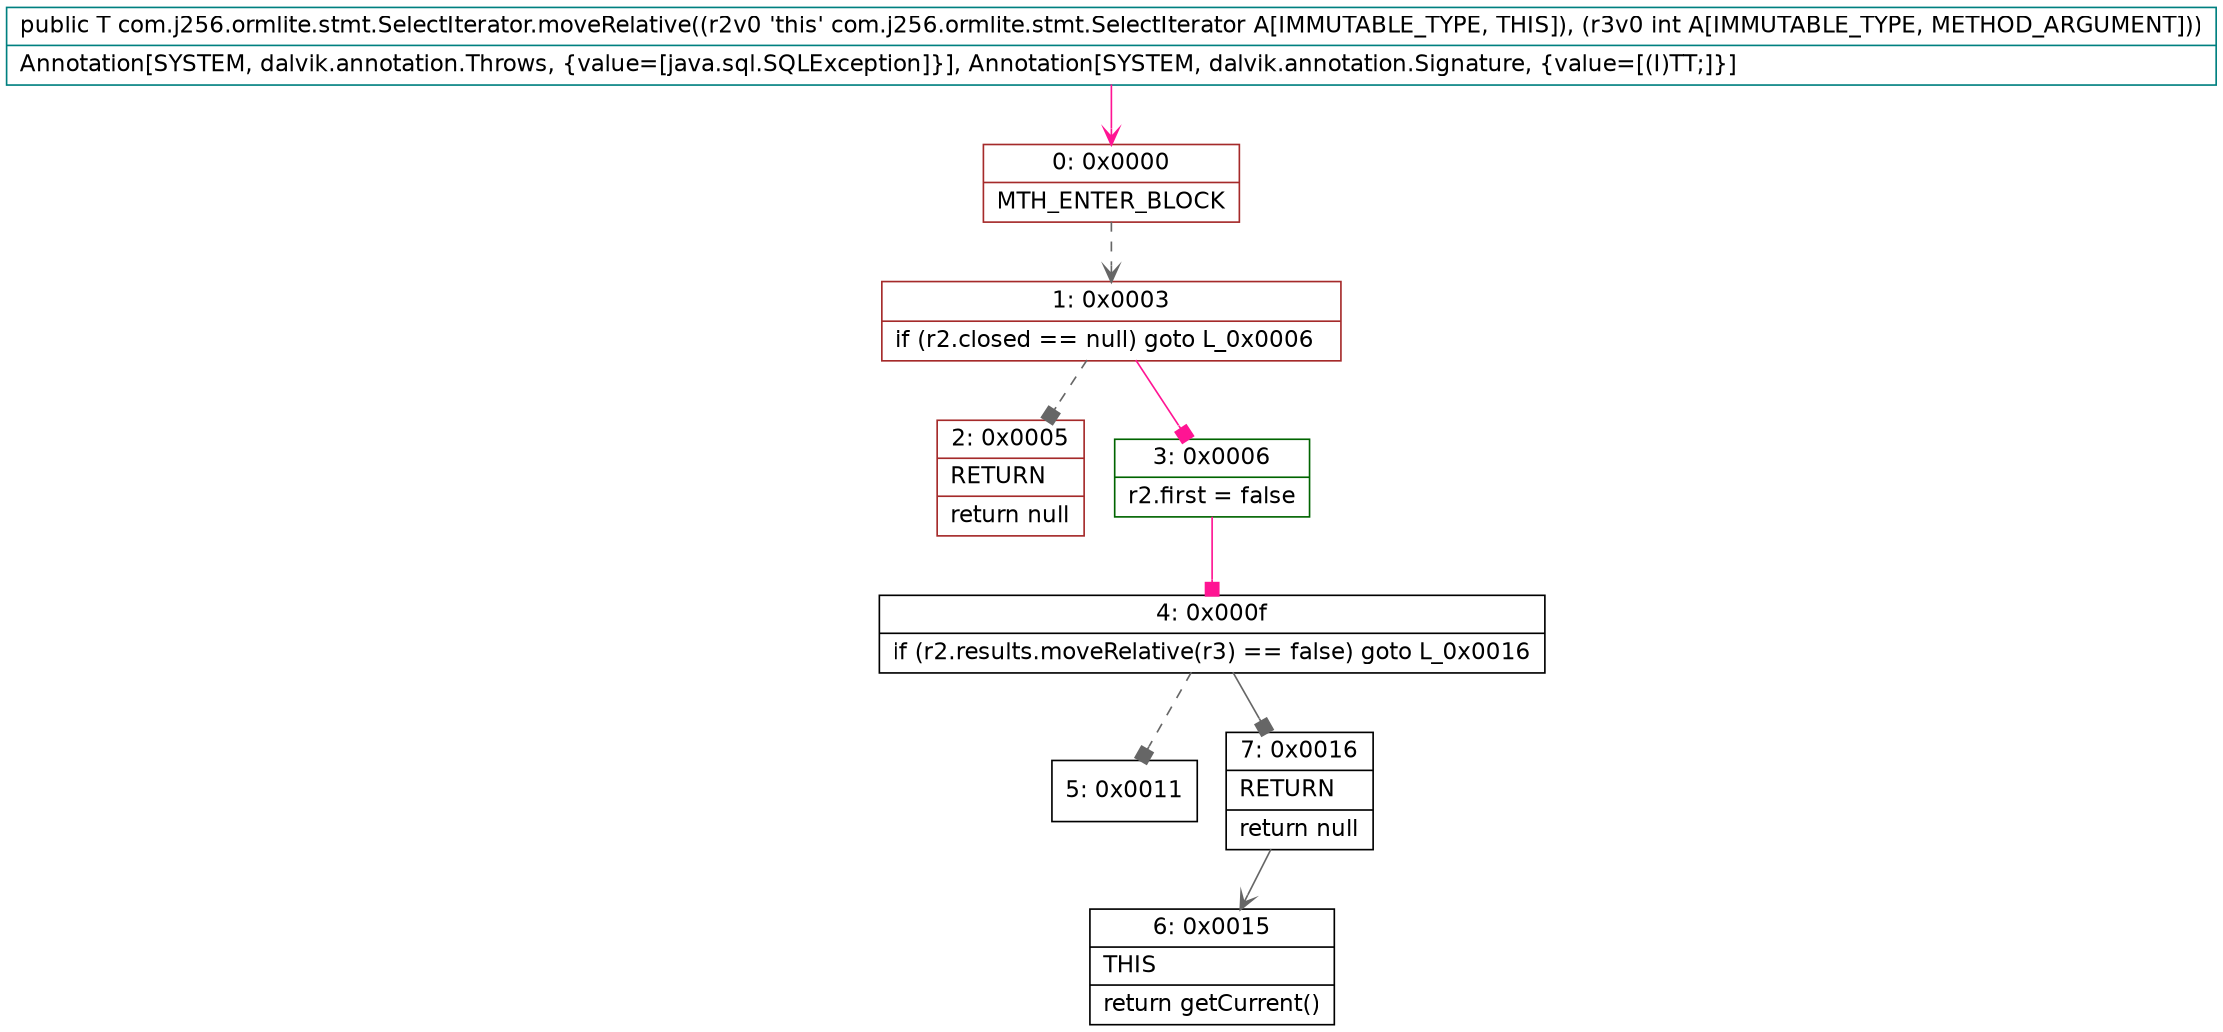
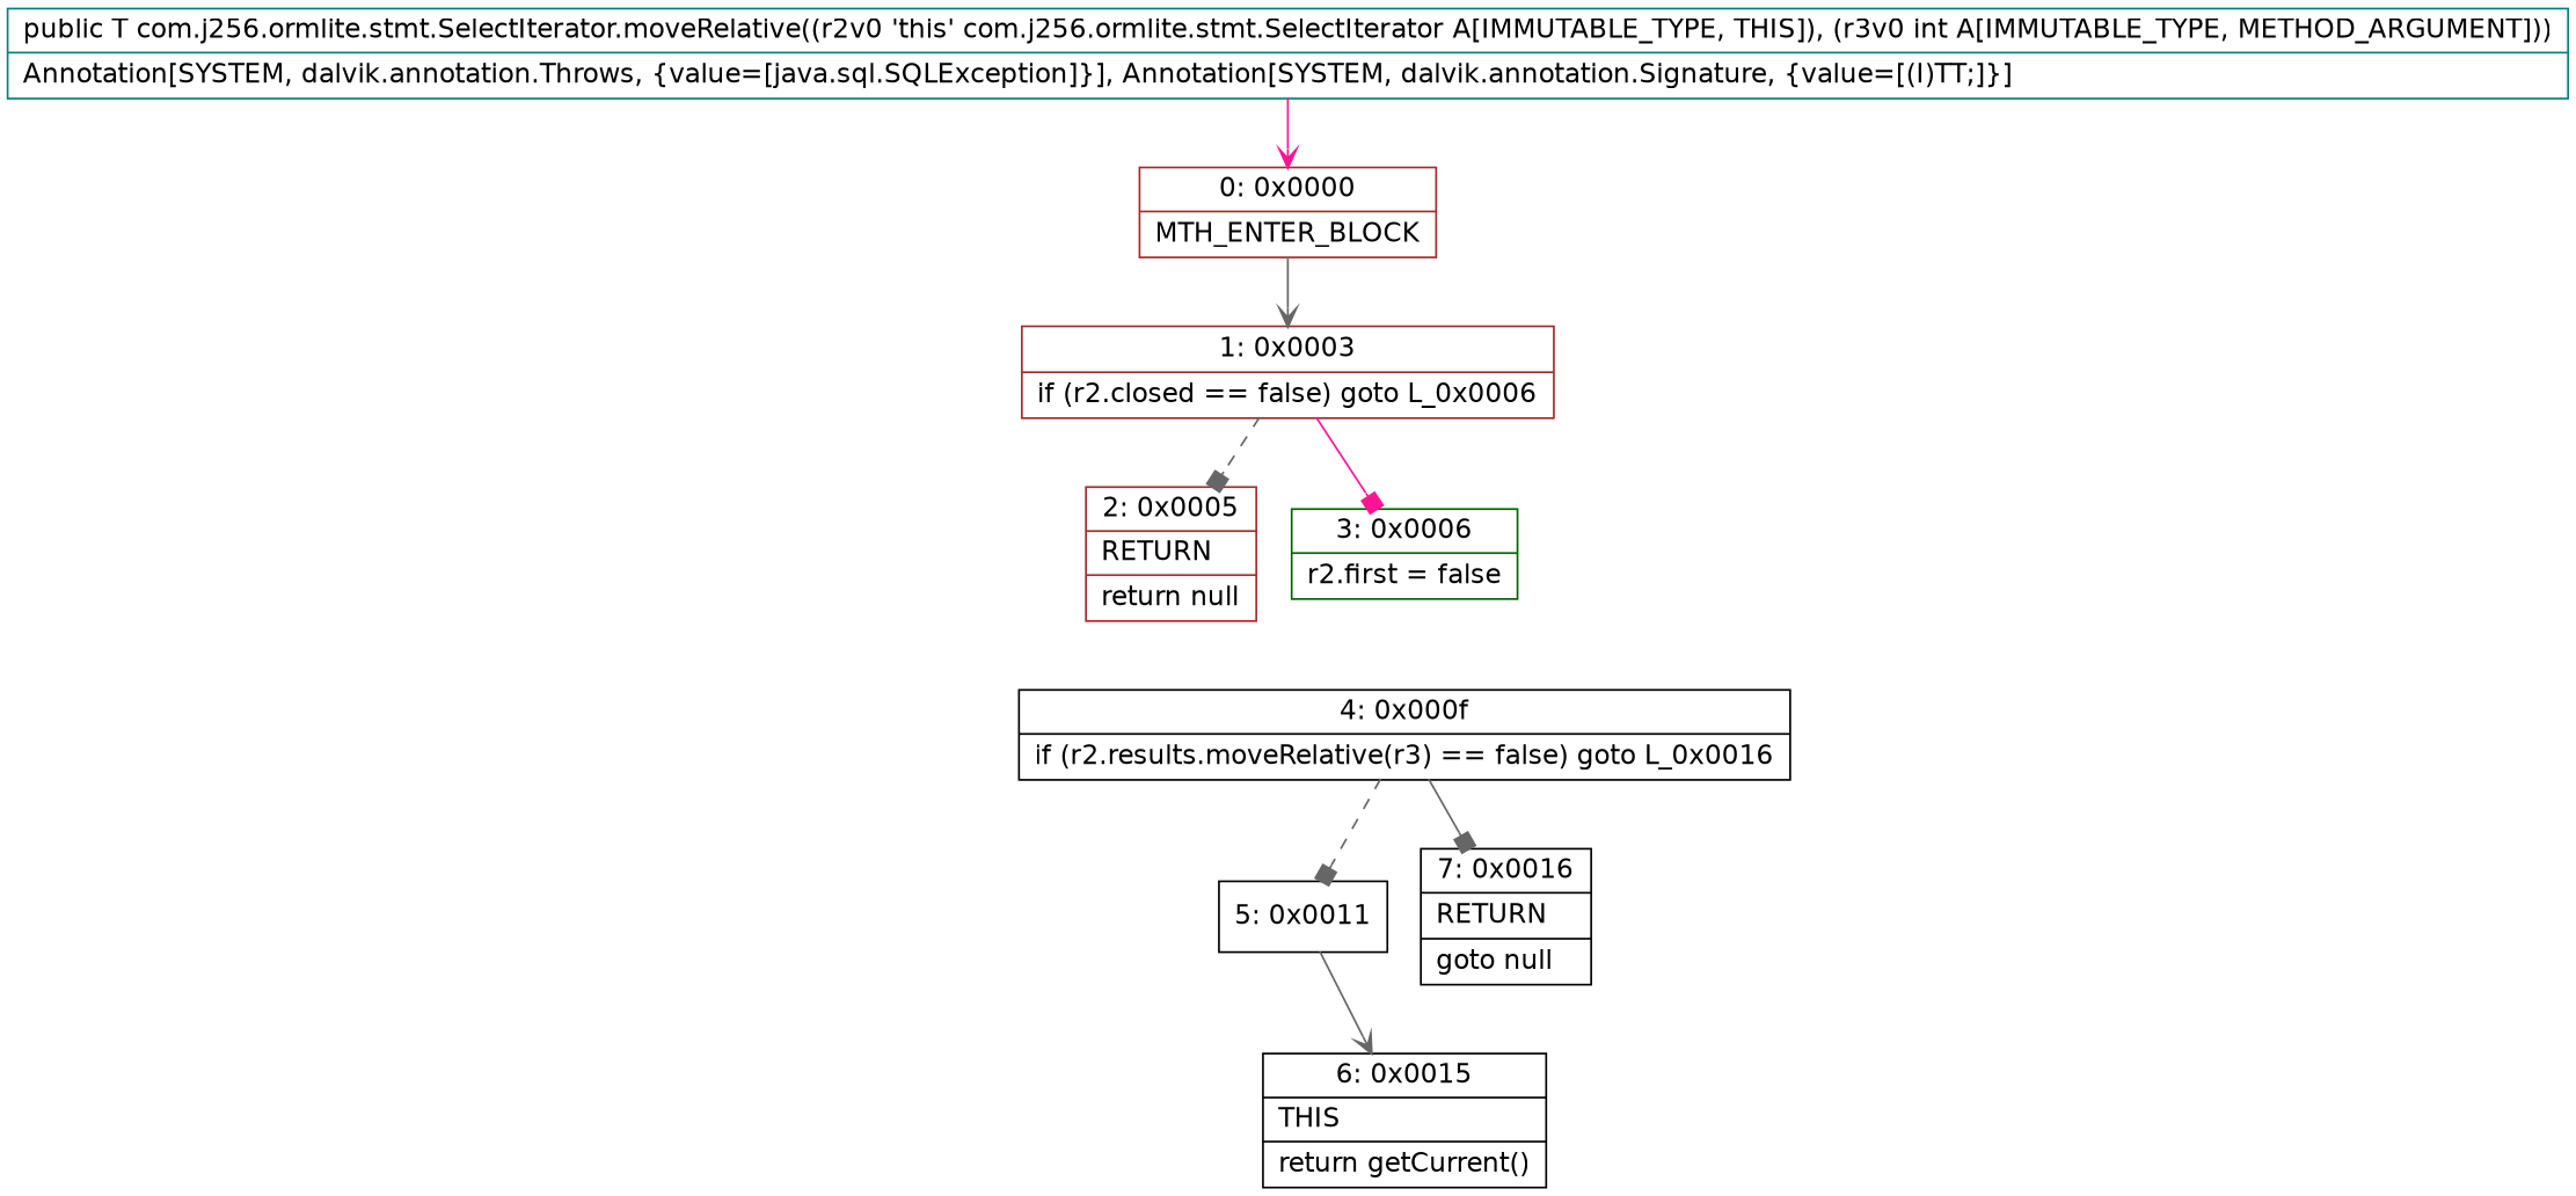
  digraph {
    fontname="DejaVu Sans"
    node [color=black fontname="DejaVu Sans" shape=record]
    edge [arrowhead=box color=gray40 fontname="DejaVu Sans"]
    n1 [color=brown label="{0\:\ 0x0000|MTH_ENTER_BLOCK\l}"]
-   n2 [color=brown label="{1\:\ 0x0003|if (r2.closed == null) goto L_0x0006\l}"]
+   n2 [color=brown label="{1\:\ 0x0003|if (r2.closed == false) goto L_0x0006\l}"]
    n3 [color=brown label="{2\:\ 0x0005|RETURN\l|return null\l}"]
    n4 [color=darkgreen label="{3\:\ 0x0006|r2.first = false\l}"]
    n5 [label="{4\:\ 0x000f|if (r2.results.moveRelative(r3) == false) goto L_0x0016\l}"]
    n6 [label="{5\:\ 0x0011}"]
-   n7 [label="{7\:\ 0x0016|RETURN\l|return null\l}"]
+   n7 [label="{7\:\ 0x0016|RETURN\l|goto null\l}"]
    n8 [label="{6\:\ 0x0015|THIS\l|return getCurrent()\l}"]
    n9 [color=teal label="{public T com.j256.ormlite.stmt.SelectIterator.moveRelative((r2v0 'this' com.j256.ormlite.stmt.SelectIterator A[IMMUTABLE_TYPE, THIS]), (r3v0 int A[IMMUTABLE_TYPE, METHOD_ARGUMENT]))  | Annotation[SYSTEM, dalvik.annotation.Throws, \{value=[java.sql.SQLException]\}], Annotation[SYSTEM, dalvik.annotation.Signature, \{value=[(I)TT;]\}]\l}"]
-   n1 -> n2 [arrowhead=vee style=dashed]
+   n1 -> n2 [arrowhead=vee]
    n2 -> n3 [style=dashed]
    n2 -> n4 [color=deeppink]
-   n4 -> n5 [color=deeppink]
    n5 -> n6 [style=dashed]
    n5 -> n7
-   n7 -> n8 [arrowhead=vee]
+   n6 -> n8 [arrowhead=vee]
    n9 -> n1 [arrowhead=vee color=deeppink]
  }
